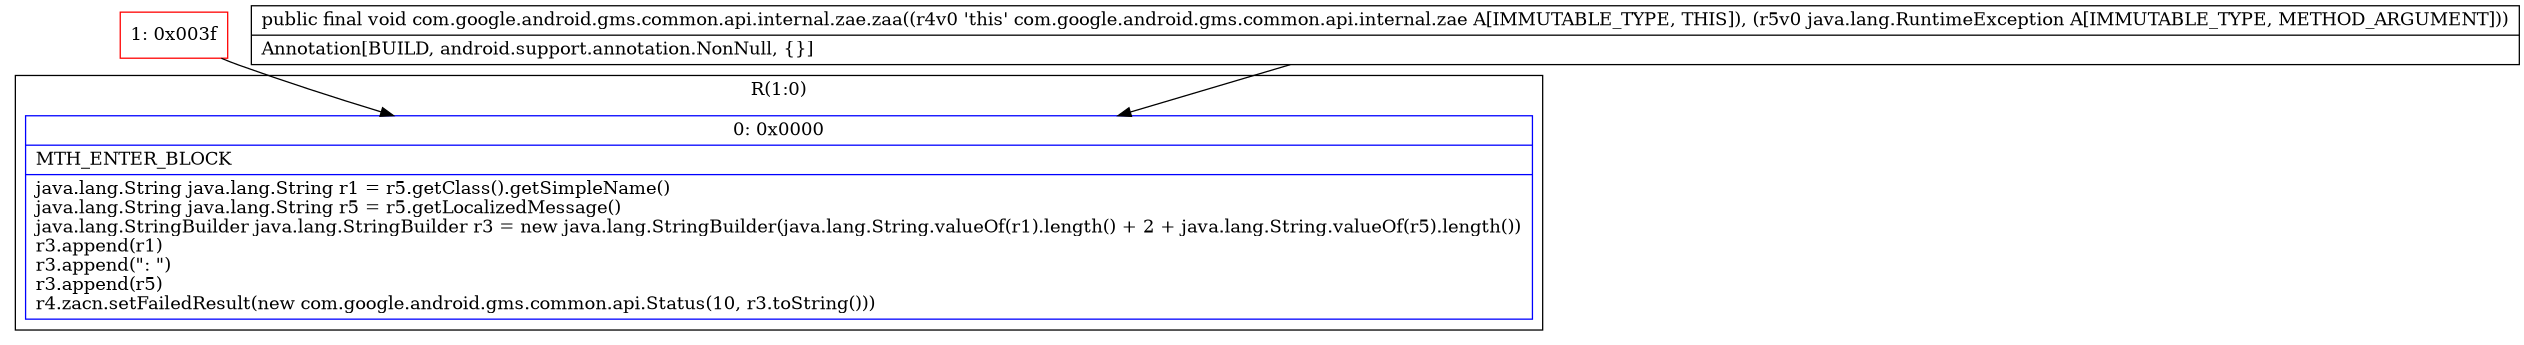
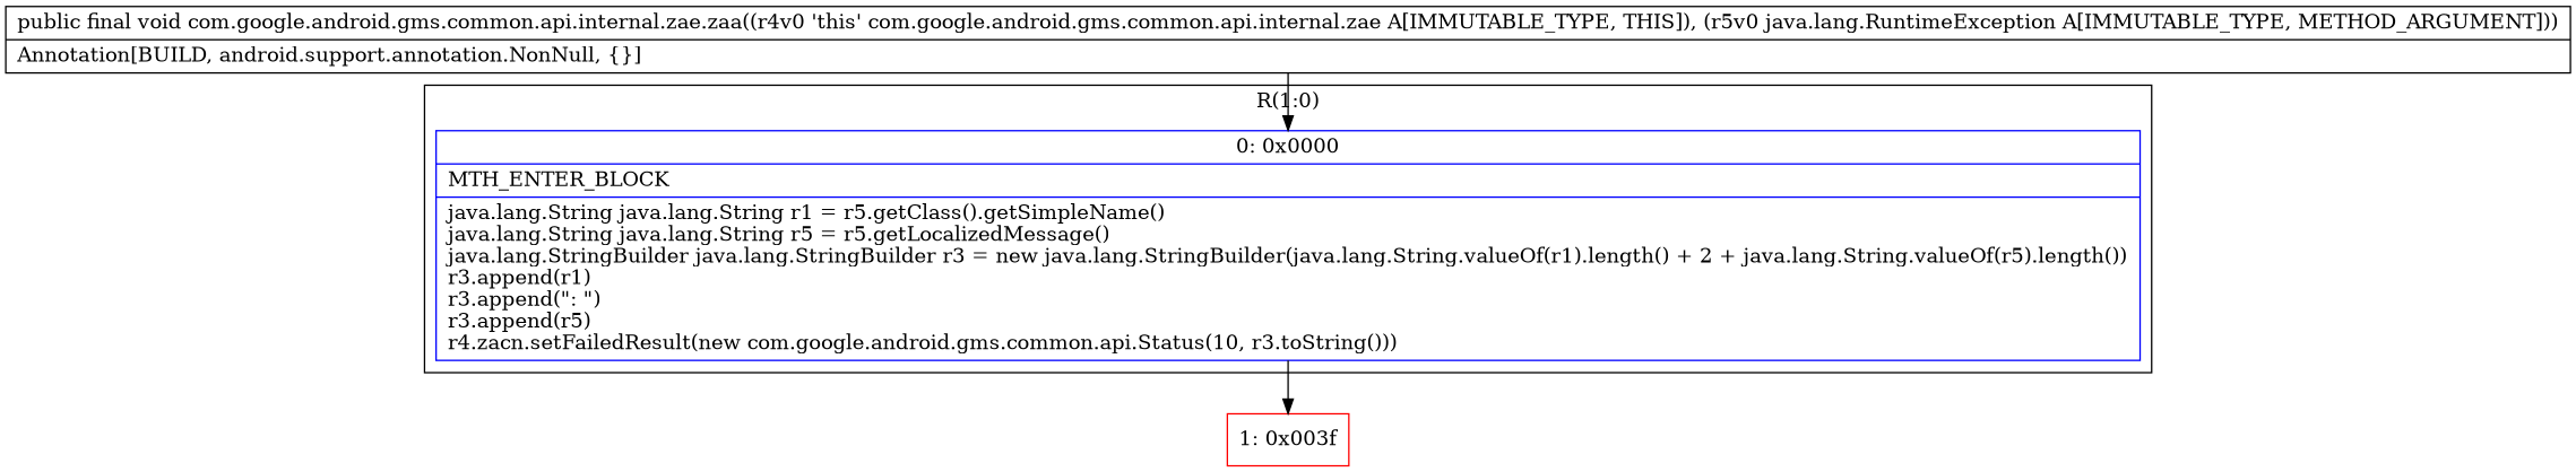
  digraph {
    node [shape=record]
    n1 [color=blue label="{0\:\ 0x0000|MTH_ENTER_BLOCK\l|java.lang.String java.lang.String r1 = r5.getClass().getSimpleName()\ljava.lang.String java.lang.String r5 = r5.getLocalizedMessage()\ljava.lang.StringBuilder java.lang.StringBuilder r3 = new java.lang.StringBuilder(java.lang.String.valueOf(r1).length() + 2 + java.lang.String.valueOf(r5).length())\lr3.append(r1)\lr3.append(\": \")\lr3.append(r5)\lr4.zacn.setFailedResult(new com.google.android.gms.common.api.Status(10, r3.toString()))\l}"]
    n2 [color=red label="{1\:\ 0x003f}"]
    n3 [label="{public final void com.google.android.gms.common.api.internal.zae.zaa((r4v0 'this' com.google.android.gms.common.api.internal.zae A[IMMUTABLE_TYPE, THIS]), (r5v0 java.lang.RuntimeException A[IMMUTABLE_TYPE, METHOD_ARGUMENT]))  | Annotation[BUILD, android.support.annotation.NonNull, \{\}]\l}"]
    subgraph cluster_1 {
      label="R(1:0)"
      n1
    }
-   n2 -> n1
+   n1 -> n2
    n3 -> n1
  }
